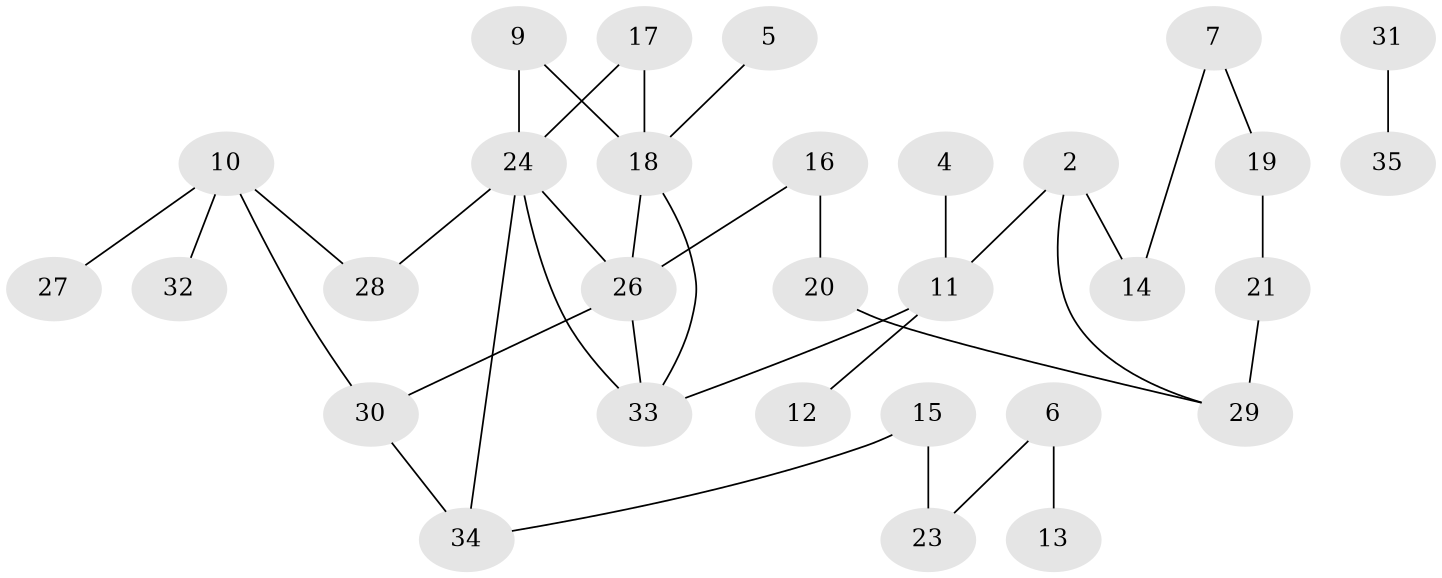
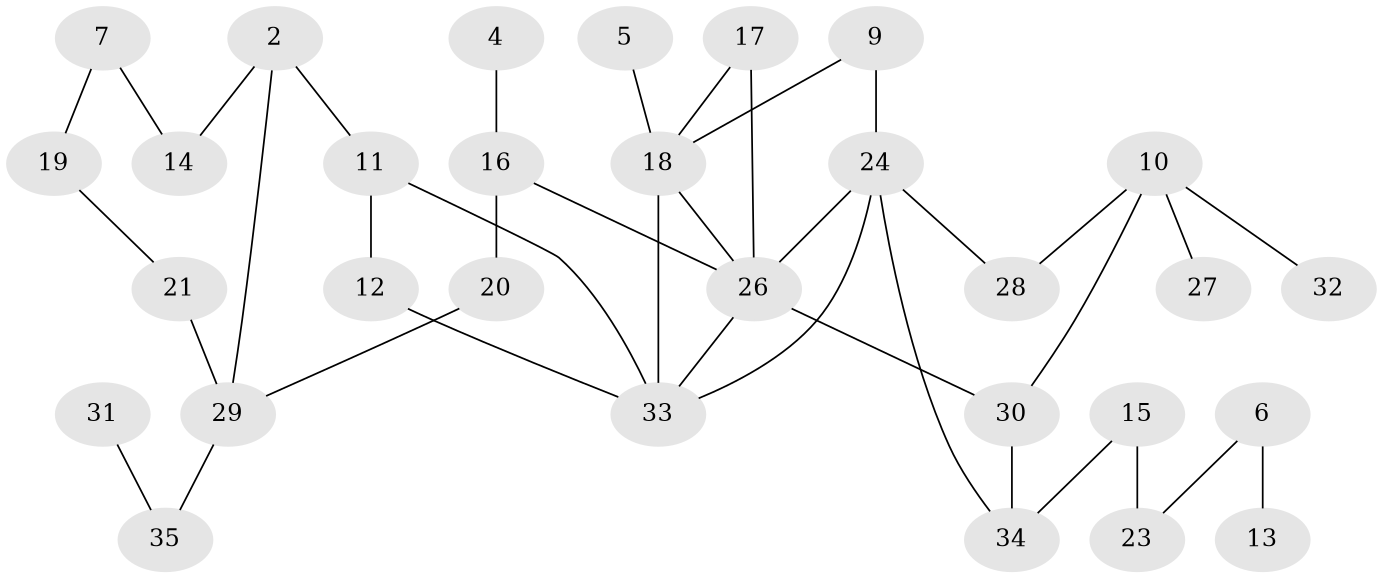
  graph {
    node [color=gray90 style=filled]
    edge [weight=1.0]
    4
    16
    20
    26
    5
    18
    33
    6
    13
    23
    7
    14
    19
    21
    n15 [label=2]
    11
    29
    12
    35
    9
    24
    28
    34
    10
    27
    30
    32
    15
    17
    31
-   4 -- 11
+   4 -- 16
    16 -- 20 [weight=2.0]
    16 -- 26
    20 -- 29
    26 -- 33
    26 -- 30 [weight=2.0]
    5 -- 18
    18 -- 26
    18 -- 33
    6 -- 13
    6 -- 23
    7 -- 14
    7 -- 19
    19 -- 21
    21 -- 29 [weight=2.0]
    n15 -- 14
    n15 -- 11
    n15 -- 29
    11 -- 33
    11 -- 12
+   29 -- 35
+   12 -- 33
    9 -- 18
    9 -- 24 [weight=2.0]
    24 -- 26
    24 -- 33
    24 -- 28
    24 -- 34
    10 -- 28
    10 -- 27
    10 -- 30
    10 -- 32
    30 -- 34
    15 -- 23
    15 -- 34
-   17 -- 24
+   17 -- 26
    17 -- 18
    31 -- 35
  }
